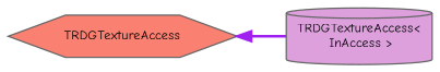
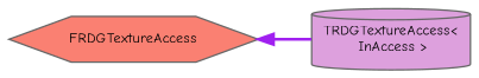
  digraph {
    rankdir=LR
    fontname="Comic Neue"
    node [color=gray40 fontname="Comic Neue" fontsize=10 style=filled]
-   n1 [fillcolor=salmon height=0.2 label=TRDGTextureAccess shape=hexagon width=0.4]
+   n1 [fillcolor=salmon height=0.2 label=FRDGTextureAccess shape=hexagon width=0.4]
    n2 [fillcolor=plum height=0.2 label="TRDGTextureAccess\<\l InAccess \>" shape=cylinder width=0.4]
    n1 -> n2 [color=purple dir=back fontname="Comic Neue" fontsize=10 labelfontname=Helvetica labelfontsize=10 style=bold]
  }
